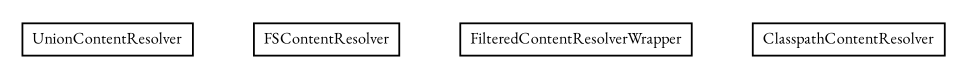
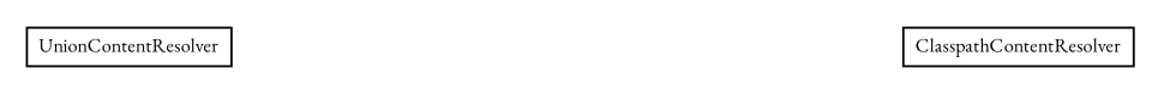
  digraph {
    nodesep=0.25
    ranksep=0.5
    fontname="EB Garamond"
    node [fontcolor=black fontname="EB Garamond" fontsize=9.0 shape=plaintext]
    n1 [label=<<table title="org.settings4j.contentresolver.UnionContentResolver" border="0" cellborder="1" cellspacing="0" cellpadding="2" port="p" href="./UnionContentResolver.html"> 		<tr><td><table border="0" cellspacing="0" cellpadding="1"> <tr><td align="center" balign="center"> UnionContentResolver </td></tr> 		</table></td></tr> 		</table>>]
-   n2 [label=<<table title="org.settings4j.contentresolver.FSContentResolver" border="0" cellborder="1" cellspacing="0" cellpadding="2" port="p" href="./FSContentResolver.html"> 		<tr><td><table border="0" cellspacing="0" cellpadding="1"> <tr><td align="center" balign="center"> FSContentResolver </td></tr> 		</table></td></tr> 		</table>>]
-   n3 [label=<<table title="org.settings4j.contentresolver.FilteredContentResolverWrapper" border="0" cellborder="1" cellspacing="0" cellpadding="2" port="p" href="./FilteredContentResolverWrapper.html"> 		<tr><td><table border="0" cellspacing="0" cellpadding="1"> <tr><td align="center" balign="center"> FilteredContentResolverWrapper </td></tr> 		</table></td></tr> 		</table>>]
    n4 [label=<<table title="org.settings4j.contentresolver.ClasspathContentResolver" border="0" cellborder="1" cellspacing="0" cellpadding="2" port="p" href="./ClasspathContentResolver.html"> 		<tr><td><table border="0" cellspacing="0" cellpadding="1"> <tr><td align="center" balign="center"> ClasspathContentResolver </td></tr> 		</table></td></tr> 		</table>>]
  }
